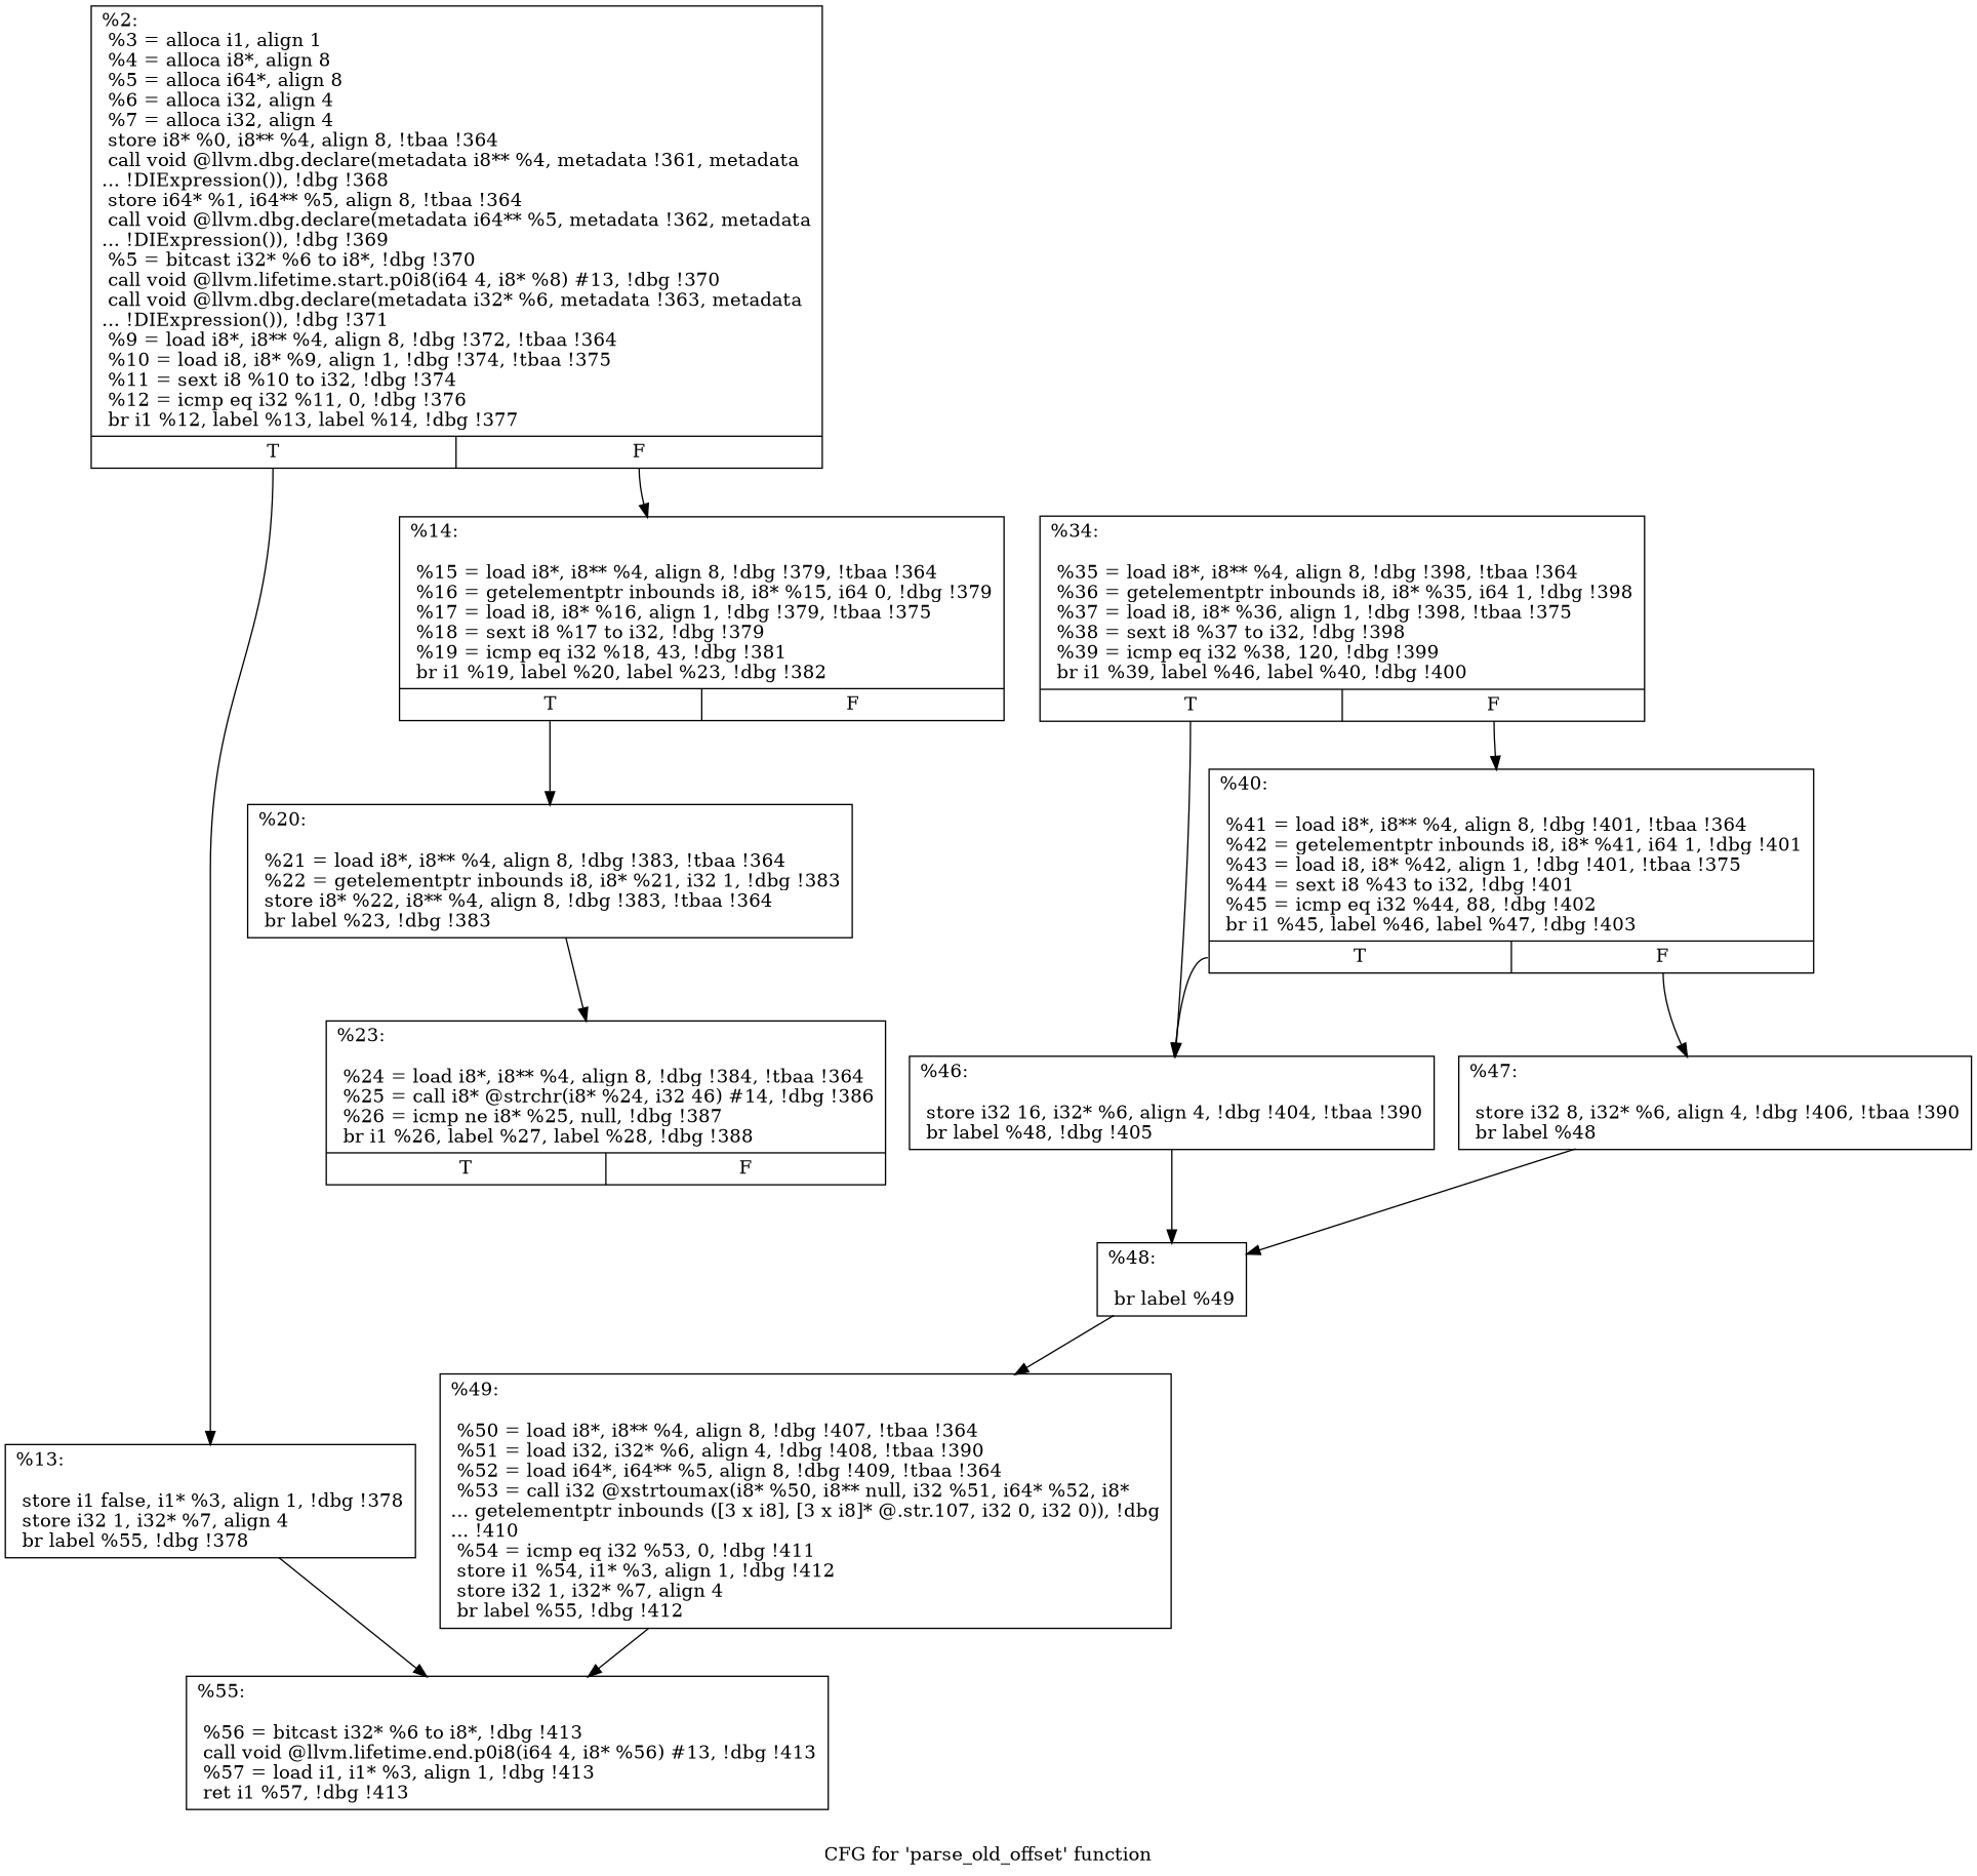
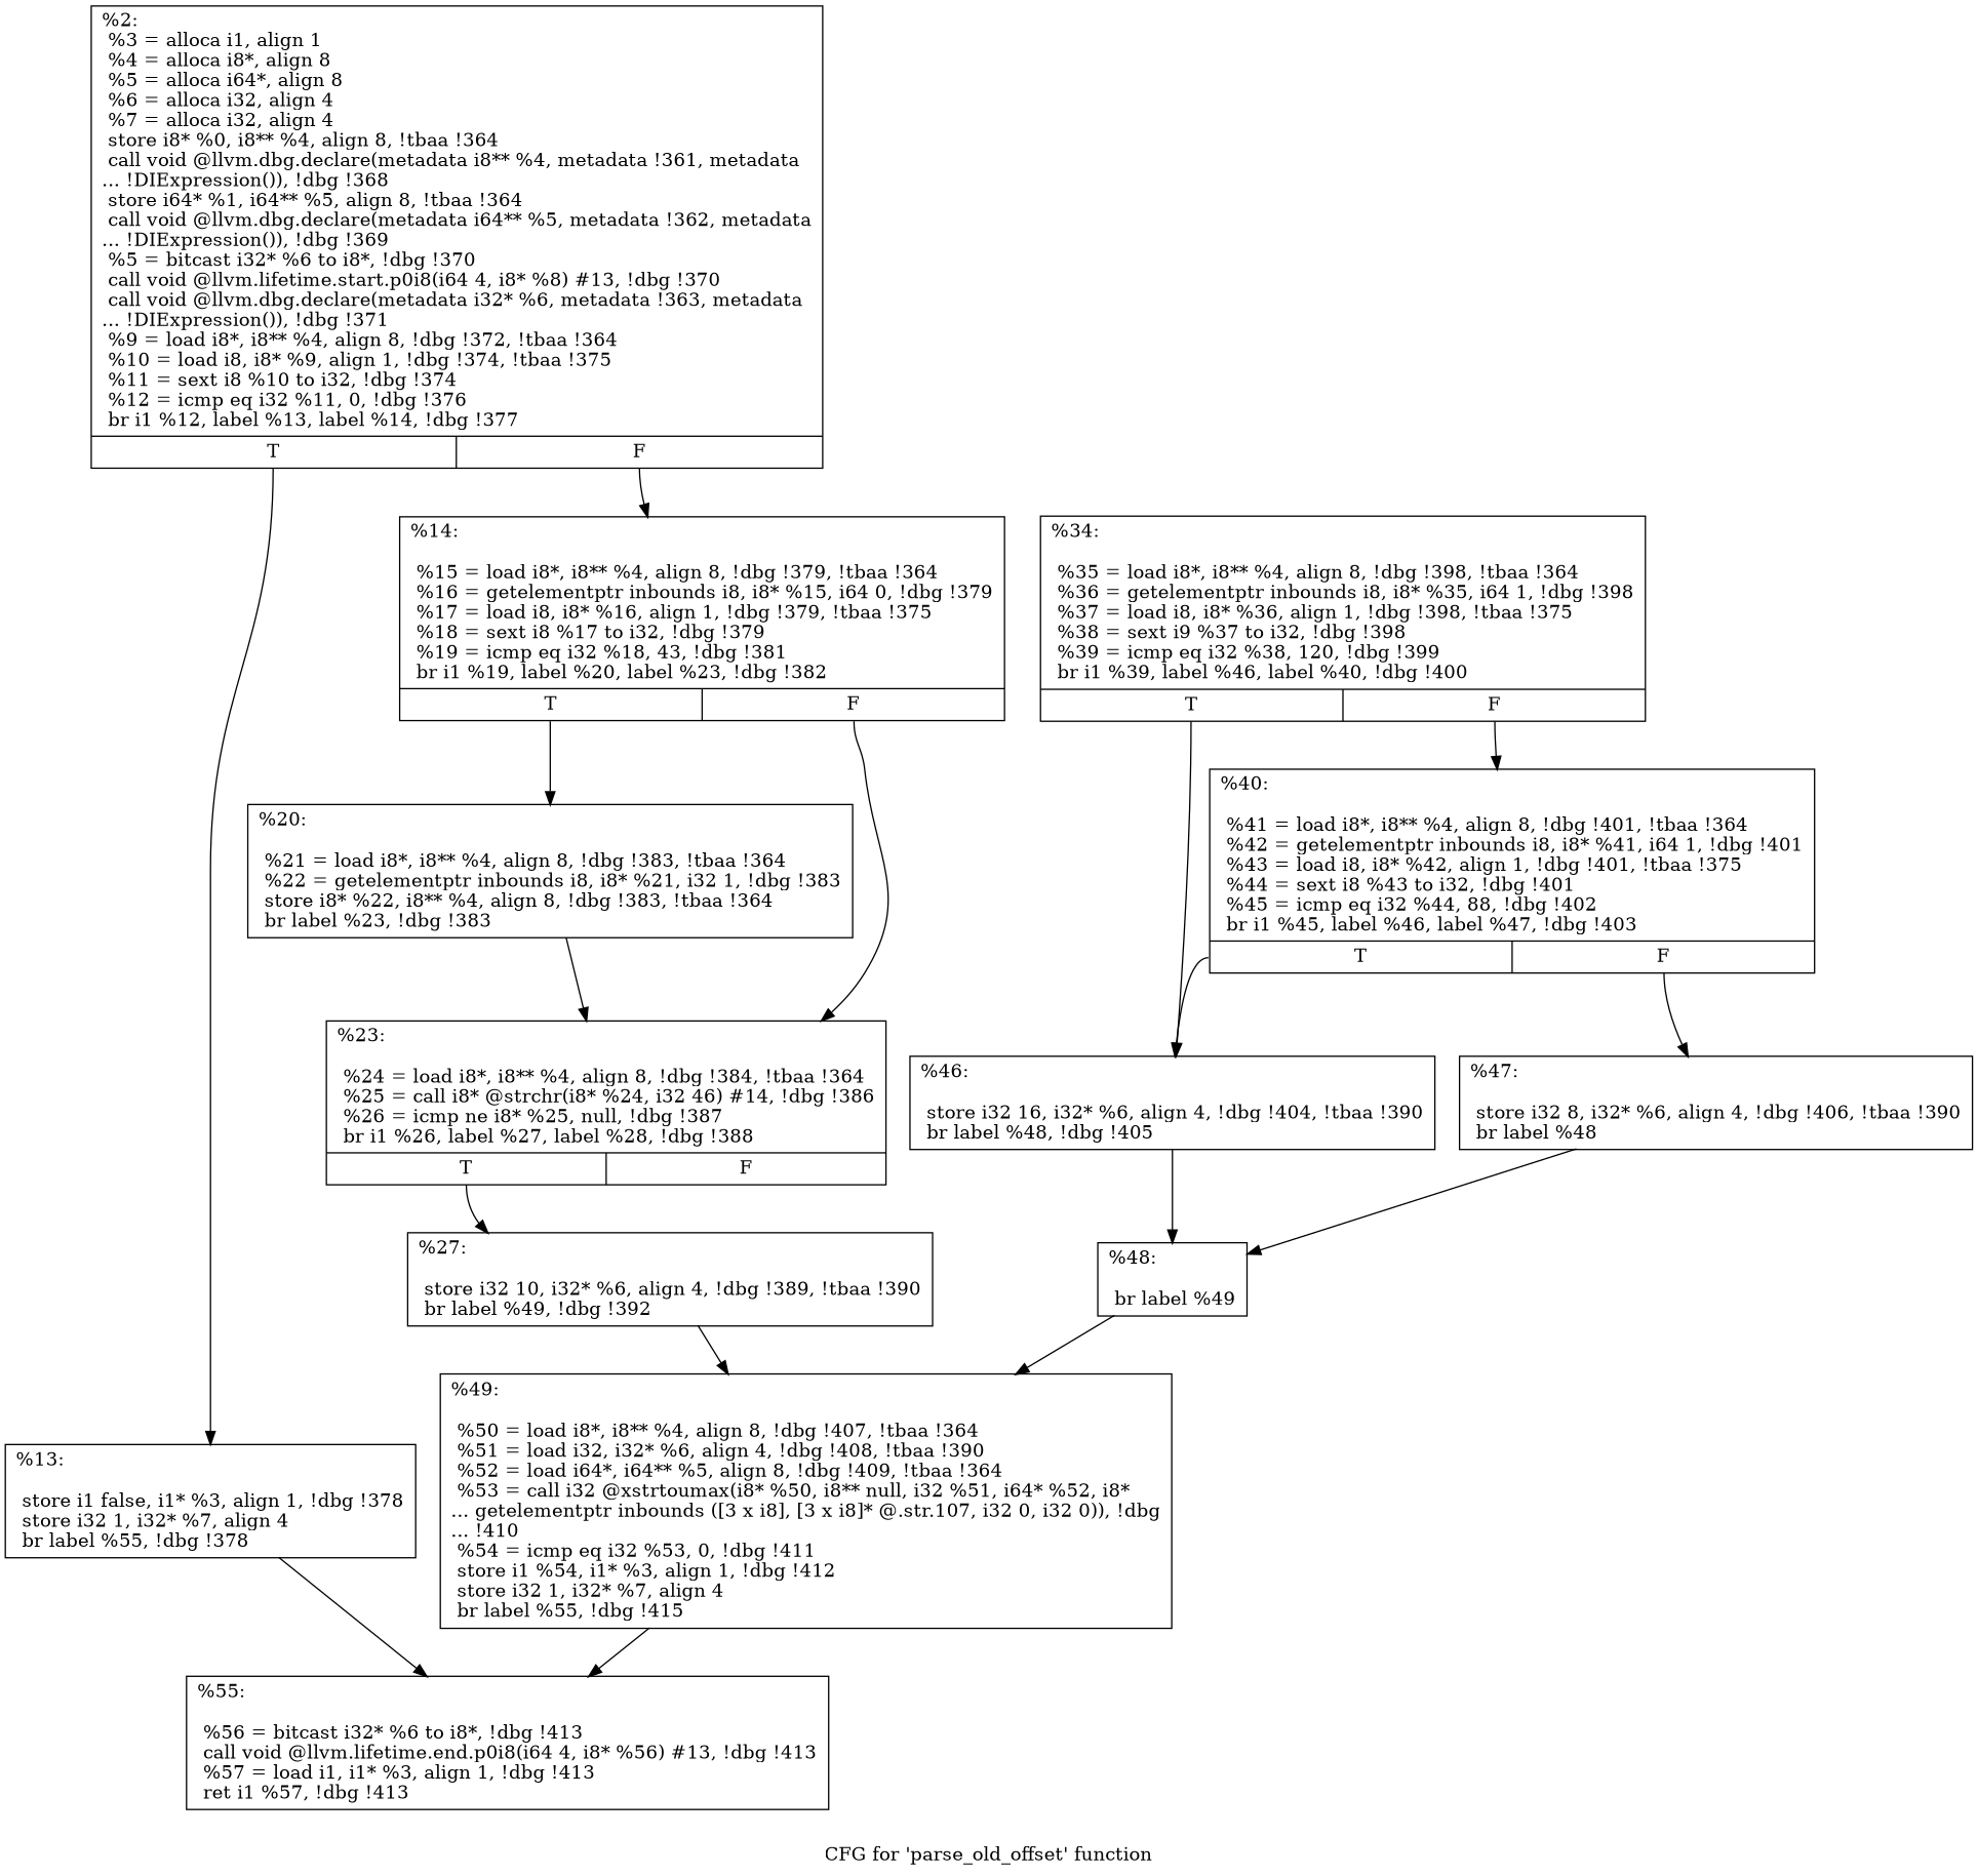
  digraph {
    label="CFG for 'parse_old_offset' function"
    node [shape=record]
    n1 [label="{%2:\l  %3 = alloca i1, align 1\l  %4 = alloca i8*, align 8\l  %5 = alloca i64*, align 8\l  %6 = alloca i32, align 4\l  %7 = alloca i32, align 4\l  store i8* %0, i8** %4, align 8, !tbaa !364\l  call void @llvm.dbg.declare(metadata i8** %4, metadata !361, metadata\l... !DIExpression()), !dbg !368\l  store i64* %1, i64** %5, align 8, !tbaa !364\l  call void @llvm.dbg.declare(metadata i64** %5, metadata !362, metadata\l... !DIExpression()), !dbg !369\l  %5 = bitcast i32* %6 to i8*, !dbg !370\l  call void @llvm.lifetime.start.p0i8(i64 4, i8* %8) #13, !dbg !370\l  call void @llvm.dbg.declare(metadata i32* %6, metadata !363, metadata\l... !DIExpression()), !dbg !371\l  %9 = load i8*, i8** %4, align 8, !dbg !372, !tbaa !364\l  %10 = load i8, i8* %9, align 1, !dbg !374, !tbaa !375\l  %11 = sext i8 %10 to i32, !dbg !374\l  %12 = icmp eq i32 %11, 0, !dbg !376\l  br i1 %12, label %13, label %14, !dbg !377\l|{<s0>T|<s1>F}}"]
    n2 [label="{%13:\l\l  store i1 false, i1* %3, align 1, !dbg !378\l  store i32 1, i32* %7, align 4\l  br label %55, !dbg !378\l}"]
    n3 [label="{%14:\l\l  %15 = load i8*, i8** %4, align 8, !dbg !379, !tbaa !364\l  %16 = getelementptr inbounds i8, i8* %15, i64 0, !dbg !379\l  %17 = load i8, i8* %16, align 1, !dbg !379, !tbaa !375\l  %18 = sext i8 %17 to i32, !dbg !379\l  %19 = icmp eq i32 %18, 43, !dbg !381\l  br i1 %19, label %20, label %23, !dbg !382\l|{<s0>T|<s1>F}}"]
    n4 [label="{%55:\l\l  %56 = bitcast i32* %6 to i8*, !dbg !413\l  call void @llvm.lifetime.end.p0i8(i64 4, i8* %56) #13, !dbg !413\l  %57 = load i1, i1* %3, align 1, !dbg !413\l  ret i1 %57, !dbg !413\l}"]
    n5 [label="{%20:\l\l  %21 = load i8*, i8** %4, align 8, !dbg !383, !tbaa !364\l  %22 = getelementptr inbounds i8, i8* %21, i32 1, !dbg !383\l  store i8* %22, i8** %4, align 8, !dbg !383, !tbaa !364\l  br label %23, !dbg !383\l}"]
    n6 [label="{%23:\l\l  %24 = load i8*, i8** %4, align 8, !dbg !384, !tbaa !364\l  %25 = call i8* @strchr(i8* %24, i32 46) #14, !dbg !386\l  %26 = icmp ne i8* %25, null, !dbg !387\l  br i1 %26, label %27, label %28, !dbg !388\l|{<s0>T|<s1>F}}"]
-   n8 [label="{%49:\l\l  %50 = load i8*, i8** %4, align 8, !dbg !407, !tbaa !364\l  %51 = load i32, i32* %6, align 4, !dbg !408, !tbaa !390\l  %52 = load i64*, i64** %5, align 8, !dbg !409, !tbaa !364\l  %53 = call i32 @xstrtoumax(i8* %50, i8** null, i32 %51, i64* %52, i8*\l... getelementptr inbounds ([3 x i8], [3 x i8]* @.str.107, i32 0, i32 0)), !dbg\l... !410\l  %54 = icmp eq i32 %53, 0, !dbg !411\l  store i1 %54, i1* %3, align 1, !dbg !412\l  store i32 1, i32* %7, align 4\l  br label %55, !dbg !412\l}"]
-   n9 [label="{%34:\l\l  %35 = load i8*, i8** %4, align 8, !dbg !398, !tbaa !364\l  %36 = getelementptr inbounds i8, i8* %35, i64 1, !dbg !398\l  %37 = load i8, i8* %36, align 1, !dbg !398, !tbaa !375\l  %38 = sext i8 %37 to i32, !dbg !398\l  %39 = icmp eq i32 %38, 120, !dbg !399\l  br i1 %39, label %46, label %40, !dbg !400\l|{<s0>T|<s1>F}}"]
+   n7 [label="{%27:\l\l  store i32 10, i32* %6, align 4, !dbg !389, !tbaa !390\l  br label %49, !dbg !392\l}"]
+   n8 [label="{%49:\l\l  %50 = load i8*, i8** %4, align 8, !dbg !407, !tbaa !364\l  %51 = load i32, i32* %6, align 4, !dbg !408, !tbaa !390\l  %52 = load i64*, i64** %5, align 8, !dbg !409, !tbaa !364\l  %53 = call i32 @xstrtoumax(i8* %50, i8** null, i32 %51, i64* %52, i8*\l... getelementptr inbounds ([3 x i8], [3 x i8]* @.str.107, i32 0, i32 0)), !dbg\l... !410\l  %54 = icmp eq i32 %53, 0, !dbg !411\l  store i1 %54, i1* %3, align 1, !dbg !412\l  store i32 1, i32* %7, align 4\l  br label %55, !dbg !415\l}"]
+   n9 [label="{%34:\l\l  %35 = load i8*, i8** %4, align 8, !dbg !398, !tbaa !364\l  %36 = getelementptr inbounds i8, i8* %35, i64 1, !dbg !398\l  %37 = load i8, i8* %36, align 1, !dbg !398, !tbaa !375\l  %38 = sext i9 %37 to i32, !dbg !398\l  %39 = icmp eq i32 %38, 120, !dbg !399\l  br i1 %39, label %46, label %40, !dbg !400\l|{<s0>T|<s1>F}}"]
    n10 [label="{%46:\l\l  store i32 16, i32* %6, align 4, !dbg !404, !tbaa !390\l  br label %48, !dbg !405\l}"]
    n11 [label="{%40:\l\l  %41 = load i8*, i8** %4, align 8, !dbg !401, !tbaa !364\l  %42 = getelementptr inbounds i8, i8* %41, i64 1, !dbg !401\l  %43 = load i8, i8* %42, align 1, !dbg !401, !tbaa !375\l  %44 = sext i8 %43 to i32, !dbg !401\l  %45 = icmp eq i32 %44, 88, !dbg !402\l  br i1 %45, label %46, label %47, !dbg !403\l|{<s0>T|<s1>F}}"]
    n12 [label="{%47:\l\l  store i32 8, i32* %6, align 4, !dbg !406, !tbaa !390\l  br label %48\l}"]
    n13 [label="{%48:\l\l  br label %49\l}"]
    n1 -> n2 [tailport=s0]
    n1 -> n3 [tailport=s1]
    n2 -> n4
    n3 -> n5 [tailport=s0]
+   n3 -> n6 [tailport=s1]
    n5 -> n6
+   n6 -> n7 [tailport=s0]
+   n7 -> n8
    n8 -> n4
    n9 -> n10 [tailport=s0]
    n9 -> n11 [tailport=s1]
    n10 -> n13
    n11 -> n10 [tailport=s0]
    n11 -> n12 [tailport=s1]
    n12 -> n13
    n13 -> n8
  }
